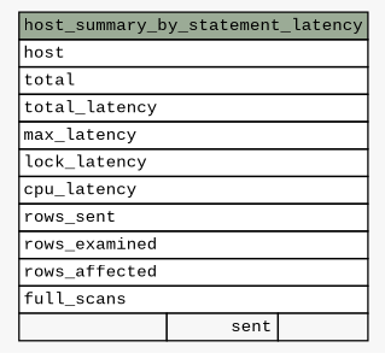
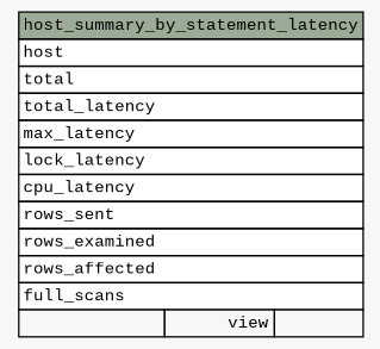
  digraph {
    bgcolor="#f7f7f7"
    fontname="Liberation Mono"
    fontsize=11
    nodesep=0.18
    rankdir=RL
    ranksep=0.46
-   n1 [fontname="Liberation Mono" fontsize=11 label=<     <TABLE BORDER="0" CELLBORDER="1" CELLSPACING="0" BGCOLOR="#ffffff">       <TR><TD COLSPAN="3" BGCOLOR="#9bab96" ALIGN="CENTER">host_summary_by_statement_latency</TD></TR>       <TR><TD PORT="host" COLSPAN="3" ALIGN="LEFT">host</TD></TR>       <TR><TD PORT="total" COLSPAN="3" ALIGN="LEFT">total</TD></TR>       <TR><TD PORT="total_latency" COLSPAN="3" ALIGN="LEFT">total_latency</TD></TR>       <TR><TD PORT="max_latency" COLSPAN="3" ALIGN="LEFT">max_latency</TD></TR>       <TR><TD PORT="lock_latency" COLSPAN="3" ALIGN="LEFT">lock_latency</TD></TR>       <TR><TD PORT="cpu_latency" COLSPAN="3" ALIGN="LEFT">cpu_latency</TD></TR>       <TR><TD PORT="rows_sent" COLSPAN="3" ALIGN="LEFT">rows_sent</TD></TR>       <TR><TD PORT="rows_examined" COLSPAN="3" ALIGN="LEFT">rows_examined</TD></TR>       <TR><TD PORT="rows_affected" COLSPAN="3" ALIGN="LEFT">rows_affected</TD></TR>       <TR><TD PORT="full_scans" COLSPAN="3" ALIGN="LEFT">full_scans</TD></TR>       <TR><TD ALIGN="LEFT" BGCOLOR="#f7f7f7">  </TD><TD ALIGN="RIGHT" BGCOLOR="#f7f7f7">sent</TD><TD ALIGN="RIGHT" BGCOLOR="#f7f7f7">  </TD></TR>     </TABLE>> shape=plaintext]
+   n1 [fontname="Liberation Mono" fontsize=11 label=<     <TABLE BORDER="0" CELLBORDER="1" CELLSPACING="0" BGCOLOR="#ffffff">       <TR><TD COLSPAN="3" BGCOLOR="#9bab96" ALIGN="CENTER">host_summary_by_statement_latency</TD></TR>       <TR><TD PORT="host" COLSPAN="3" ALIGN="LEFT">host</TD></TR>       <TR><TD PORT="total" COLSPAN="3" ALIGN="LEFT">total</TD></TR>       <TR><TD PORT="total_latency" COLSPAN="3" ALIGN="LEFT">total_latency</TD></TR>       <TR><TD PORT="max_latency" COLSPAN="3" ALIGN="LEFT">max_latency</TD></TR>       <TR><TD PORT="lock_latency" COLSPAN="3" ALIGN="LEFT">lock_latency</TD></TR>       <TR><TD PORT="cpu_latency" COLSPAN="3" ALIGN="LEFT">cpu_latency</TD></TR>       <TR><TD PORT="rows_sent" COLSPAN="3" ALIGN="LEFT">rows_sent</TD></TR>       <TR><TD PORT="rows_examined" COLSPAN="3" ALIGN="LEFT">rows_examined</TD></TR>       <TR><TD PORT="rows_affected" COLSPAN="3" ALIGN="LEFT">rows_affected</TD></TR>       <TR><TD PORT="full_scans" COLSPAN="3" ALIGN="LEFT">full_scans</TD></TR>       <TR><TD ALIGN="LEFT" BGCOLOR="#f7f7f7">  </TD><TD ALIGN="RIGHT" BGCOLOR="#f7f7f7">view</TD><TD ALIGN="RIGHT" BGCOLOR="#f7f7f7">  </TD></TR>     </TABLE>> shape=plaintext]
  }
